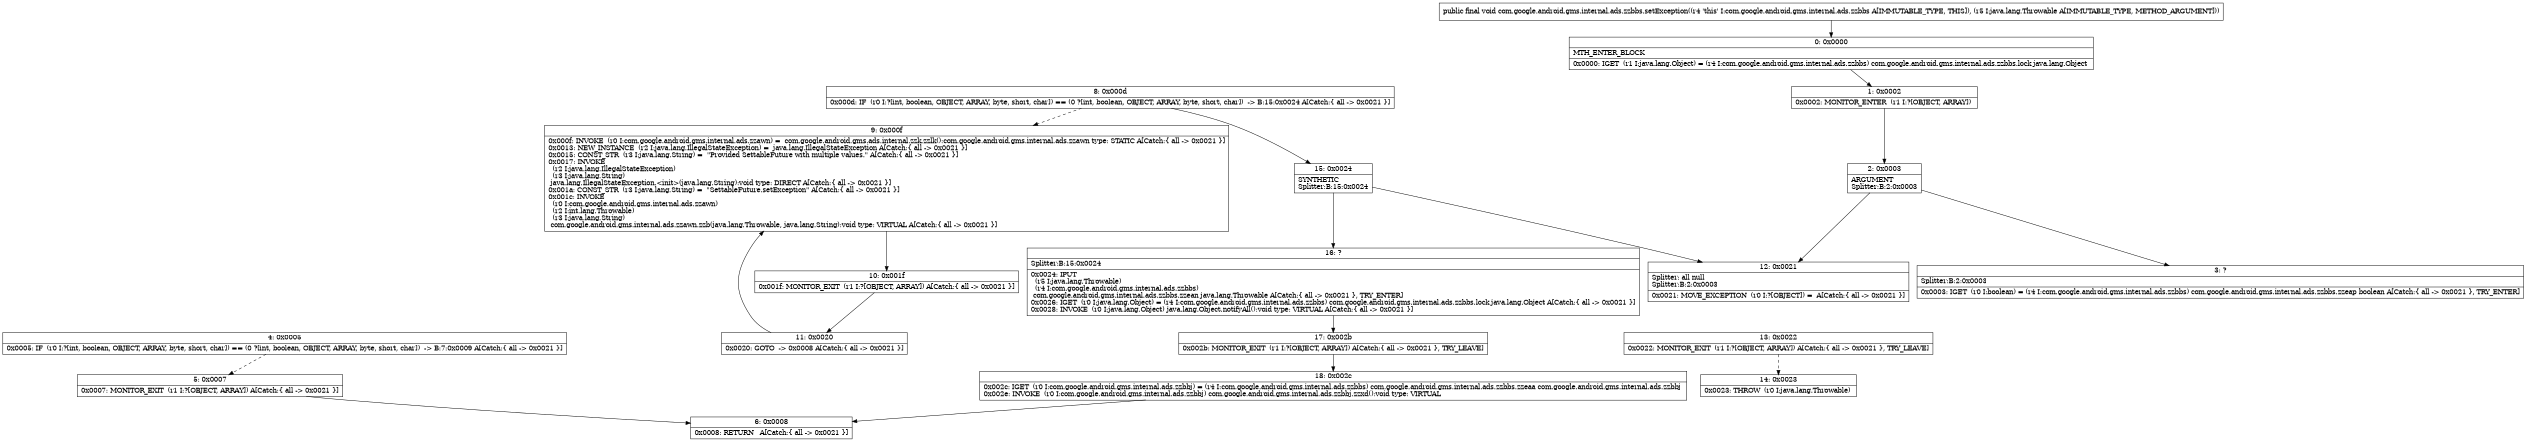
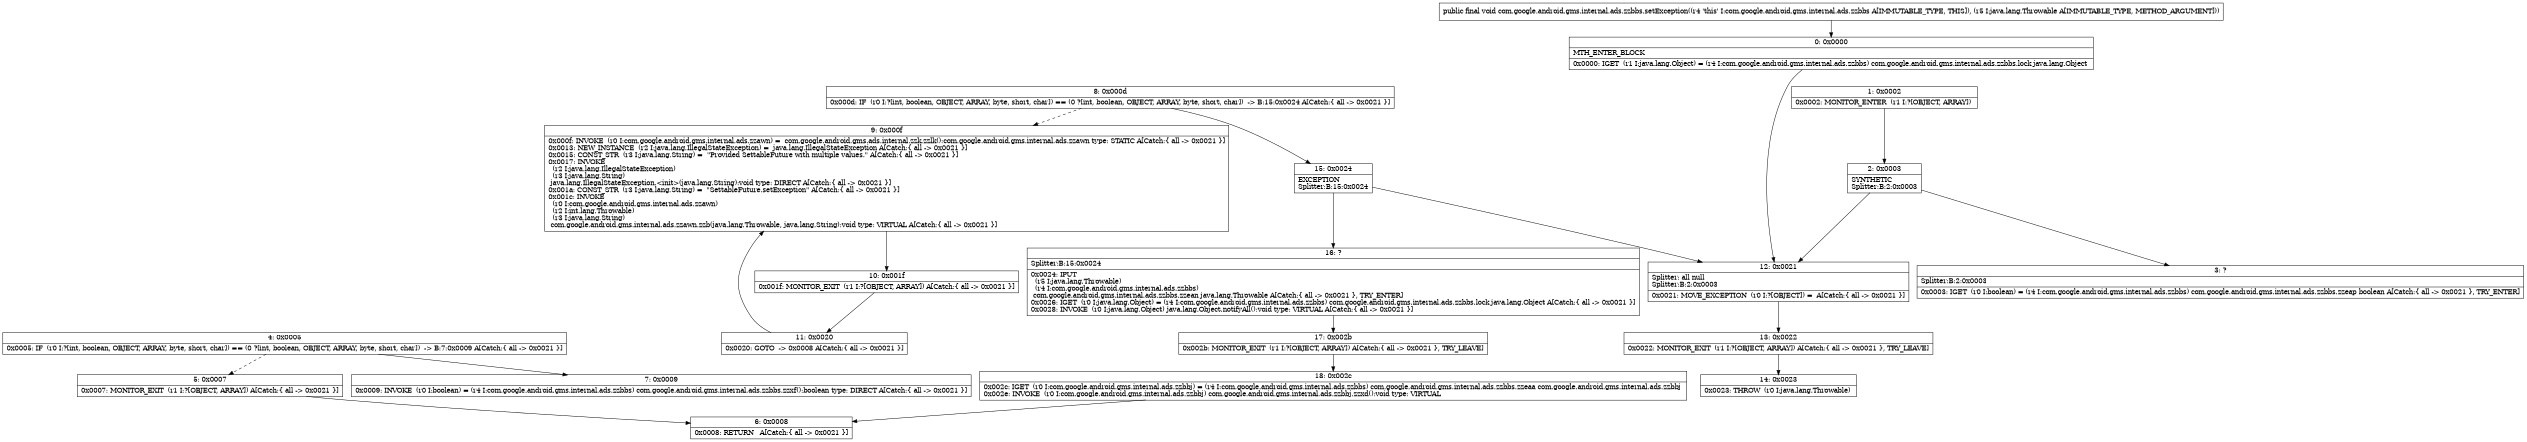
  digraph {
    node [shape=record]
    n1 [label="{0\:\ 0x0000|MTH_ENTER_BLOCK\l|0x0000: IGET  (r1 I:java.lang.Object) = (r4 I:com.google.android.gms.internal.ads.zzbbs) com.google.android.gms.internal.ads.zzbbs.lock java.lang.Object \l}"]
    n2 [label="{1\:\ 0x0002|0x0002: MONITOR_ENTER  (r1 I:?[OBJECT, ARRAY]) \l}"]
-   n3 [label="{2\:\ 0x0003|ARGUMENT\lSplitter:B:2:0x0003\l}"]
+   n3 [label="{2\:\ 0x0003|SYNTHETIC\lSplitter:B:2:0x0003\l}"]
    n4 [label="{3\:\ ?|Splitter:B:2:0x0003\l|0x0003: IGET  (r0 I:boolean) = (r4 I:com.google.android.gms.internal.ads.zzbbs) com.google.android.gms.internal.ads.zzbbs.zzeap boolean A[Catch:\{ all \-\> 0x0021 \}, TRY_ENTER]\l}"]
    n5 [label="{12\:\ 0x0021|Splitter: all null\lSplitter:B:2:0x0003\l|0x0021: MOVE_EXCEPTION  (r0 I:?[OBJECT]) =  A[Catch:\{ all \-\> 0x0021 \}]\l}"]
    n6 [label="{13\:\ 0x0022|0x0022: MONITOR_EXIT  (r1 I:?[OBJECT, ARRAY]) A[Catch:\{ all \-\> 0x0021 \}, TRY_LEAVE]\l}"]
    n7 [label="{4\:\ 0x0005|0x0005: IF  (r0 I:?[int, boolean, OBJECT, ARRAY, byte, short, char]) == (0 ?[int, boolean, OBJECT, ARRAY, byte, short, char])  \-\> B:7:0x0009 A[Catch:\{ all \-\> 0x0021 \}]\l}"]
    n8 [label="{5\:\ 0x0007|0x0007: MONITOR_EXIT  (r1 I:?[OBJECT, ARRAY]) A[Catch:\{ all \-\> 0x0021 \}]\l}"]
+   n9 [label="{7\:\ 0x0009|0x0009: INVOKE  (r0 I:boolean) = (r4 I:com.google.android.gms.internal.ads.zzbbs) com.google.android.gms.internal.ads.zzbbs.zzxf():boolean type: DIRECT A[Catch:\{ all \-\> 0x0021 \}]\l}"]
    n10 [label="{6\:\ 0x0008|0x0008: RETURN   A[Catch:\{ all \-\> 0x0021 \}]\l}"]
    n11 [label="{8\:\ 0x000d|0x000d: IF  (r0 I:?[int, boolean, OBJECT, ARRAY, byte, short, char]) == (0 ?[int, boolean, OBJECT, ARRAY, byte, short, char])  \-\> B:15:0x0024 A[Catch:\{ all \-\> 0x0021 \}]\l}"]
    n12 [label="{9\:\ 0x000f|0x000f: INVOKE  (r0 I:com.google.android.gms.internal.ads.zzawn) =  com.google.android.gms.ads.internal.zzk.zzlk():com.google.android.gms.internal.ads.zzawn type: STATIC A[Catch:\{ all \-\> 0x0021 \}]\l0x0013: NEW_INSTANCE  (r2 I:java.lang.IllegalStateException) =  java.lang.IllegalStateException A[Catch:\{ all \-\> 0x0021 \}]\l0x0015: CONST_STR  (r3 I:java.lang.String) =  \"Provided SettableFuture with multiple values.\" A[Catch:\{ all \-\> 0x0021 \}]\l0x0017: INVOKE  \l  (r2 I:java.lang.IllegalStateException)\l  (r3 I:java.lang.String)\l java.lang.IllegalStateException.\<init\>(java.lang.String):void type: DIRECT A[Catch:\{ all \-\> 0x0021 \}]\l0x001a: CONST_STR  (r3 I:java.lang.String) =  \"SettableFuture.setException\" A[Catch:\{ all \-\> 0x0021 \}]\l0x001c: INVOKE  \l  (r0 I:com.google.android.gms.internal.ads.zzawn)\l  (r2 I:int.lang.Throwable)\l  (r3 I:java.lang.String)\l com.google.android.gms.internal.ads.zzawn.zzb(java.lang.Throwable, java.lang.String):void type: VIRTUAL A[Catch:\{ all \-\> 0x0021 \}]\l}"]
-   n13 [label="{15\:\ 0x0024|SYNTHETIC\lSplitter:B:15:0x0024\l}"]
+   n13 [label="{15\:\ 0x0024|EXCEPTION\lSplitter:B:15:0x0024\l}"]
    n14 [label="{10\:\ 0x001f|0x001f: MONITOR_EXIT  (r1 I:?[OBJECT, ARRAY]) A[Catch:\{ all \-\> 0x0021 \}]\l}"]
    n15 [label="{16\:\ ?|Splitter:B:15:0x0024\l|0x0024: IPUT  \l  (r5 I:java.lang.Throwable)\l  (r4 I:com.google.android.gms.internal.ads.zzbbs)\l com.google.android.gms.internal.ads.zzbbs.zzean java.lang.Throwable A[Catch:\{ all \-\> 0x0021 \}, TRY_ENTER]\l0x0026: IGET  (r0 I:java.lang.Object) = (r4 I:com.google.android.gms.internal.ads.zzbbs) com.google.android.gms.internal.ads.zzbbs.lock java.lang.Object A[Catch:\{ all \-\> 0x0021 \}]\l0x0028: INVOKE  (r0 I:java.lang.Object) java.lang.Object.notifyAll():void type: VIRTUAL A[Catch:\{ all \-\> 0x0021 \}]\l}"]
    n16 [label="{11\:\ 0x0020|0x0020: GOTO  \-\> 0x0008 A[Catch:\{ all \-\> 0x0021 \}]\l}"]
    n17 [label="{14\:\ 0x0023|0x0023: THROW  (r0 I:java.lang.Throwable) \l}"]
    n18 [label="{17\:\ 0x002b|0x002b: MONITOR_EXIT  (r1 I:?[OBJECT, ARRAY]) A[Catch:\{ all \-\> 0x0021 \}, TRY_LEAVE]\l}"]
    n19 [label="{18\:\ 0x002c|0x002c: IGET  (r0 I:com.google.android.gms.internal.ads.zzbbj) = (r4 I:com.google.android.gms.internal.ads.zzbbs) com.google.android.gms.internal.ads.zzbbs.zzeaa com.google.android.gms.internal.ads.zzbbj \l0x002e: INVOKE  (r0 I:com.google.android.gms.internal.ads.zzbbj) com.google.android.gms.internal.ads.zzbbj.zzxd():void type: VIRTUAL \l}"]
    n20 [label="{public final void com.google.android.gms.internal.ads.zzbbs.setException((r4 'this' I:com.google.android.gms.internal.ads.zzbbs A[IMMUTABLE_TYPE, THIS]), (r5 I:java.lang.Throwable A[IMMUTABLE_TYPE, METHOD_ARGUMENT])) }"]
-   n1 -> n2
+   n1 -> n5
    n2 -> n3
    n3 -> n4
    n3 -> n5
-   n6 -> n17 [style=dashed]
+   n5 -> n6
+   n6 -> n17
    n7 -> n8 [style=dashed]
+   n7 -> n9
    n8 -> n10
    n11 -> n12 [style=dashed]
    n11 -> n13
    n12 -> n14
    n13 -> n5
    n13 -> n15
    n14 -> n16
    n15 -> n18
    n16 -> n12
    n18 -> n19
    n19 -> n10
    n20 -> n1
  }
